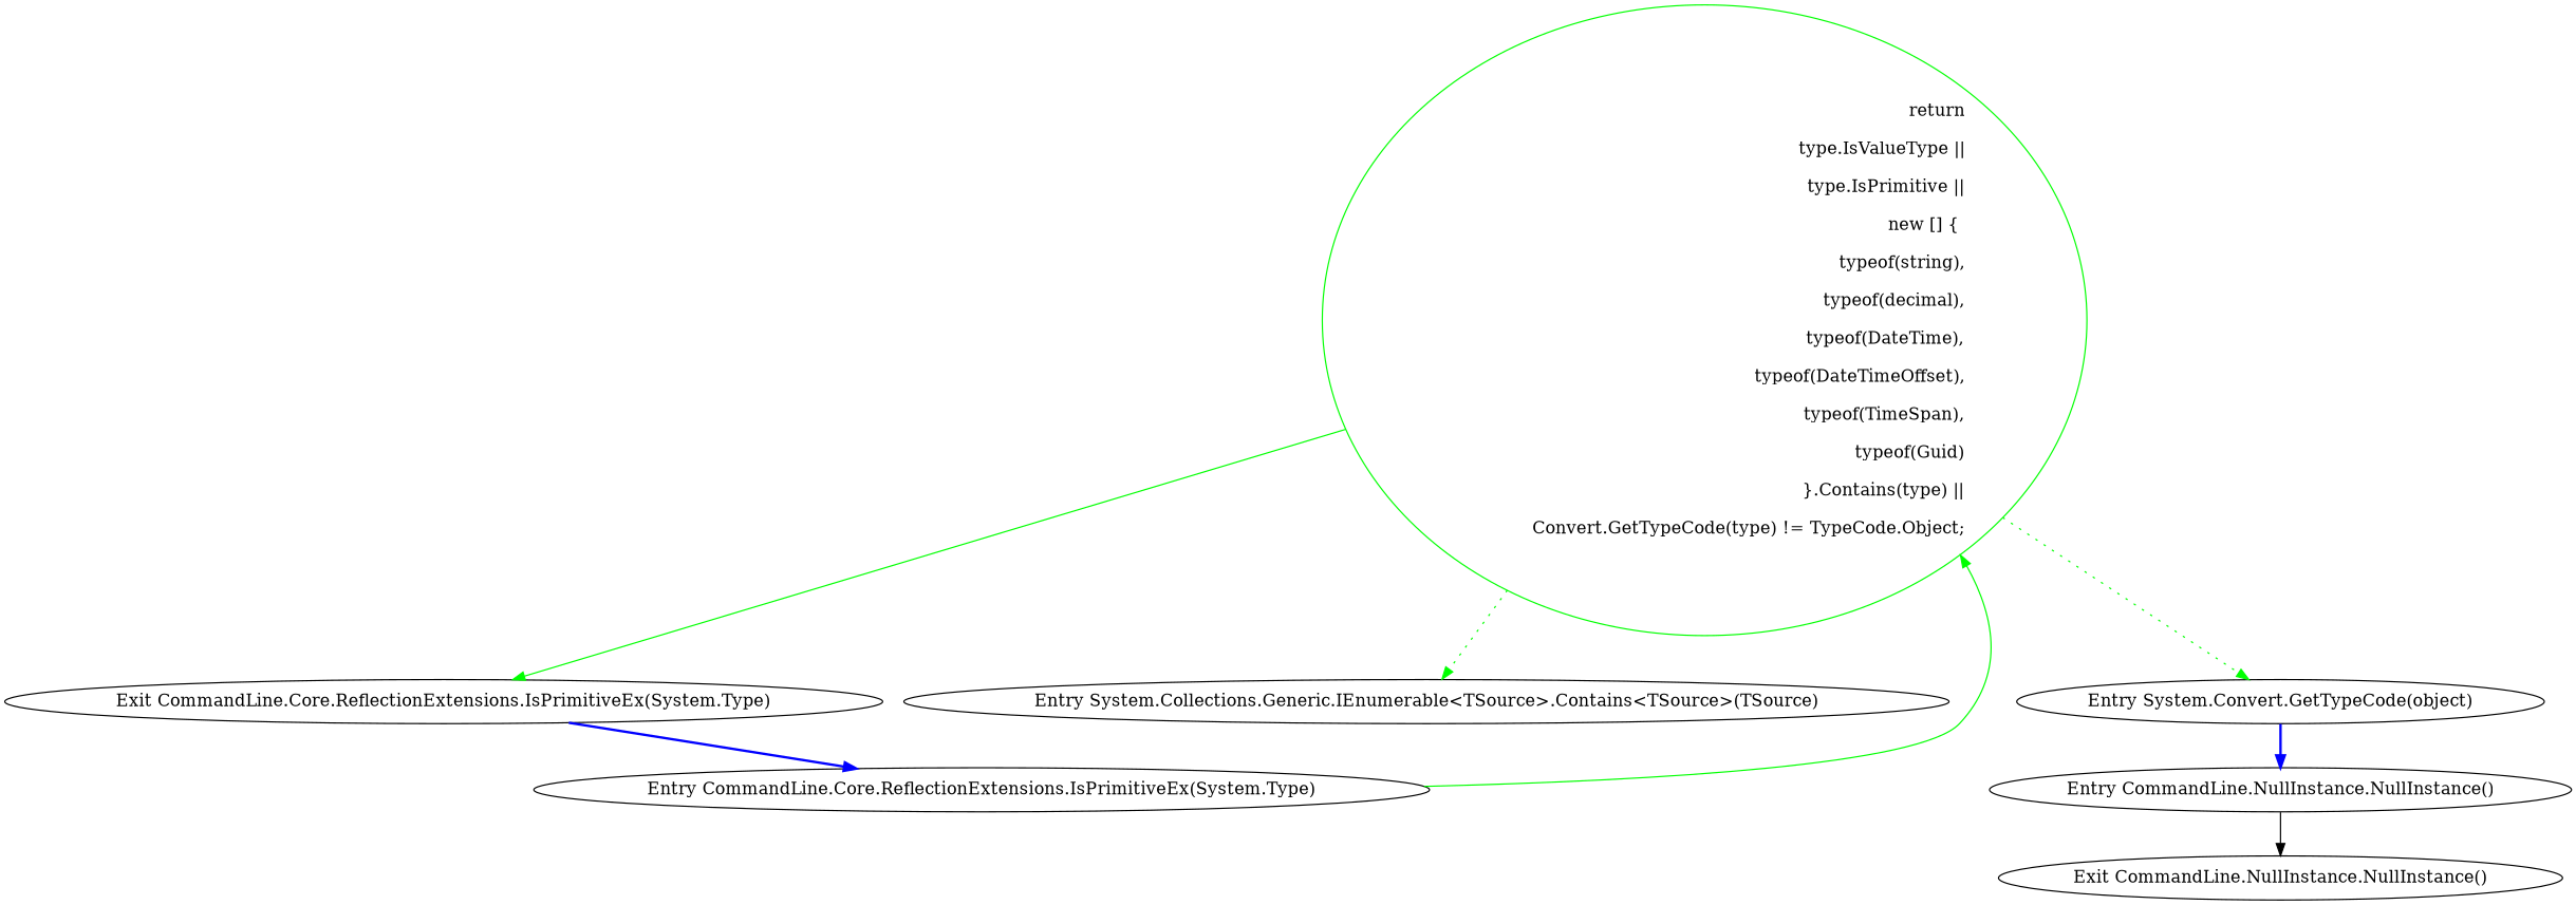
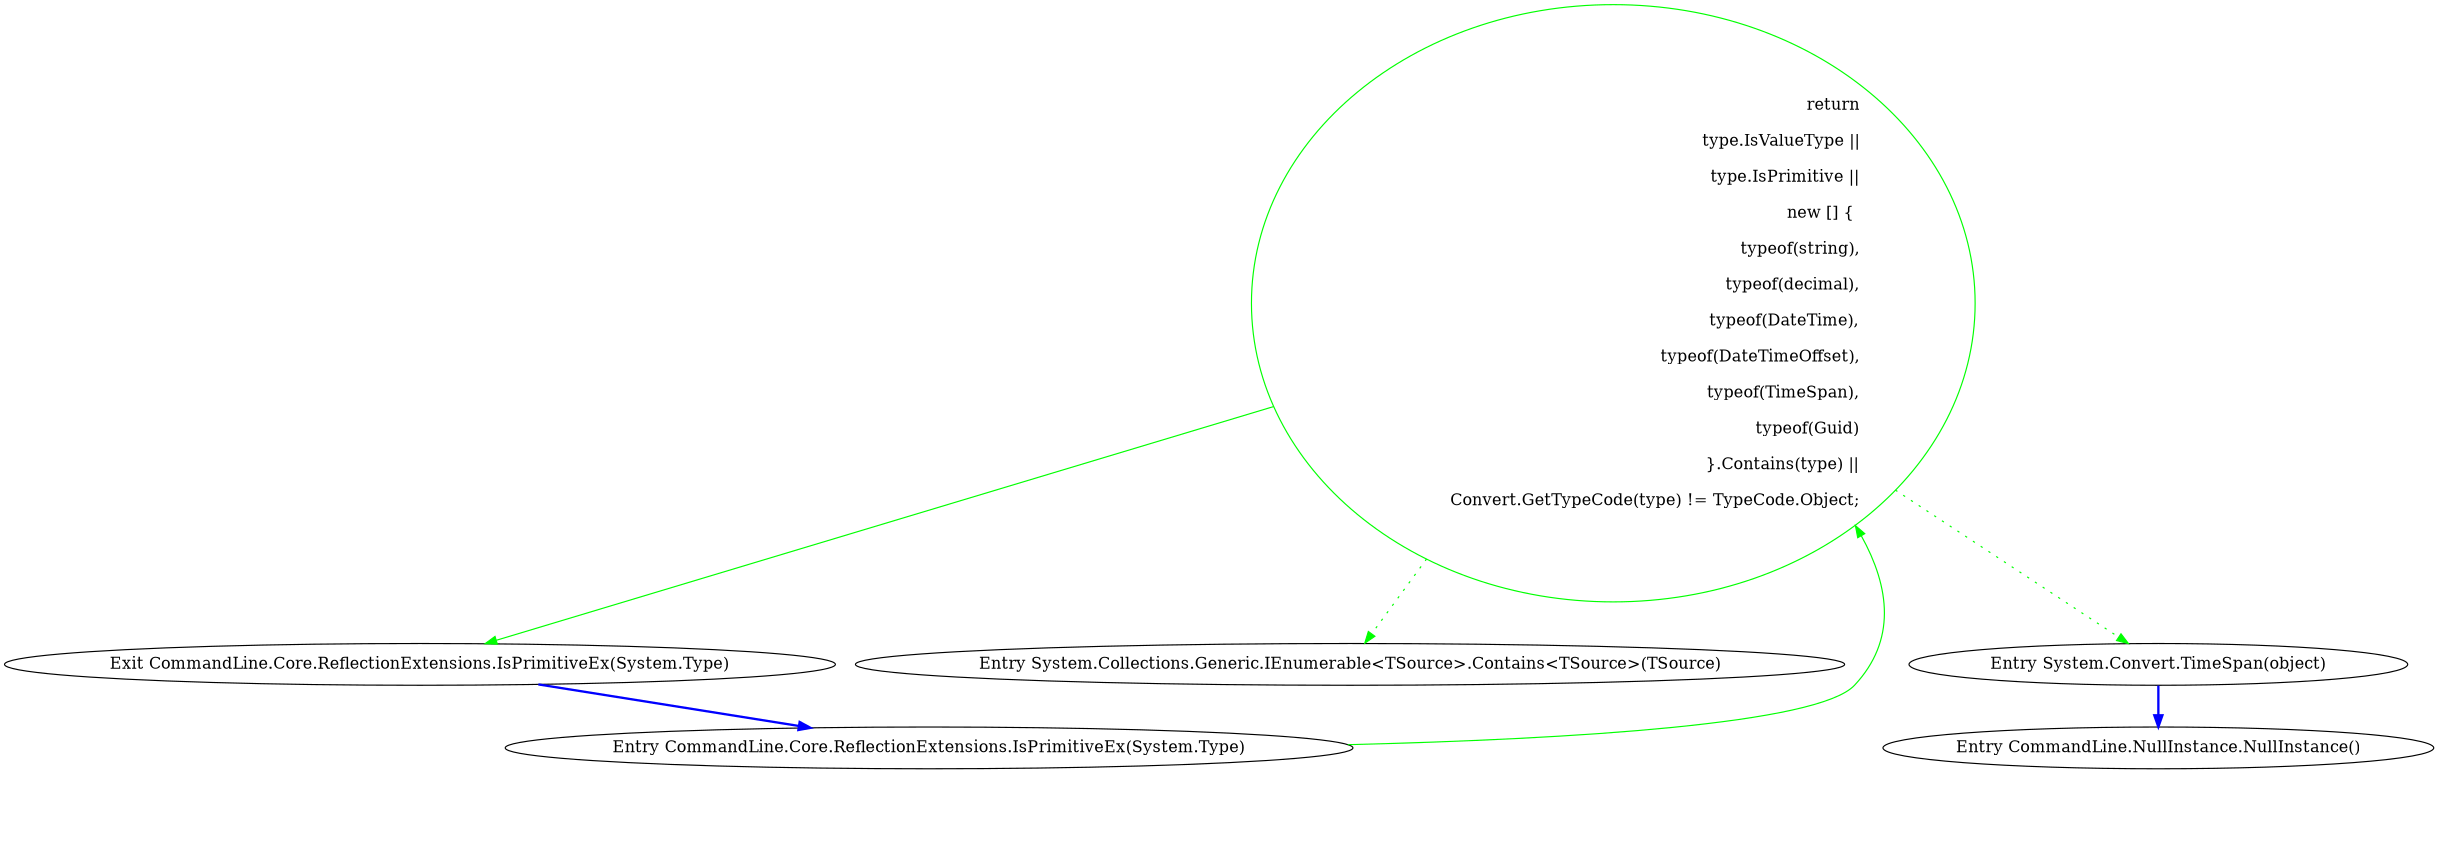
  digraph {
    node [cluster="CommandLine.Core.ReflectionExtensions.IsPrimitiveEx(System.Type)" span="209-209"]
    edge [color=green style=solid]
    n1 [color=green community=0 label="return\r\n                type.IsValueType ||\r\n                type.IsPrimitive ||\r\n                new [] { \r\n                    typeof(string),\r\n                    typeof(decimal),\r\n                    typeof(DateTime),\r\n                    typeof(DateTimeOffset),\r\n                    typeof(TimeSpan),\r\n                    typeof(Guid)\r\n                }.Contains(type) ||\r\n                Convert.GetTypeCode(type) != TypeCode.Object;" span="211-222"]
    n2 [label="Exit CommandLine.Core.ReflectionExtensions.IsPrimitiveEx(System.Type)"]
    n3 [cluster="System.Collections.Generic.IEnumerable<TSource>.Contains<TSource>(TSource)" label="Entry System.Collections.Generic.IEnumerable<TSource>.Contains<TSource>(TSource)" span="0-0"]
-   n4 [cluster="System.Convert.GetTypeCode(object)" label="Entry System.Convert.GetTypeCode(object)" span="0-0"]
+   n4 [cluster="System.Convert.GetTypeCode(object)" label="Entry System.Convert.TimeSpan(object)" span="0-0"]
    n5 [label="Entry CommandLine.Core.ReflectionExtensions.IsPrimitiveEx(System.Type)"]
    n6 [cluster="CommandLine.NullInstance.NullInstance()" file="TypeConverter.cs" label="Entry CommandLine.NullInstance.NullInstance()" span="9-9"]
-   n7 [cluster="CommandLine.NullInstance.NullInstance()" file="TypeConverter.cs" label="Exit CommandLine.NullInstance.NullInstance()" span="9-9"]
    n1 -> n2
    n1 -> n3 [style=dotted]
    n1 -> n4 [style=dotted]
    n2 -> n5 [color=blue style=bold]
    n4 -> n6 [color=blue style=bold]
    n5 -> n1
-   n6 -> n7 [color=""]
  }
